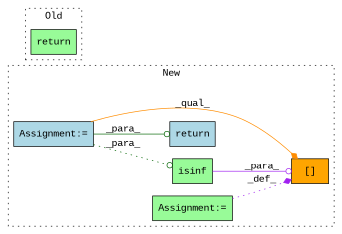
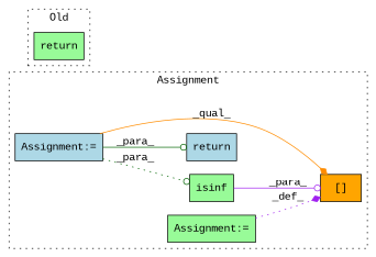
  digraph {
    rankdir=LR
    fontname="Liberation Mono"
    node [a=7 l=1 shape=box style=filled fillcolor=palegreen fontname="Liberation Mono"]
    edge [color=purple style=solid arrowhead=odot fontname="Liberation Mono"]
    n1 [a=32 l="6,1" label=isinf s="6010,6020"]
    n2 [label="Assignment:=" s=5981 fillcolor=lightblue]
    n3 [a=41 l=7 label=return s=6034 fillcolor=lightblue]
    n4 [a=2 l="5,1" label="[]" s="5999,6021" fillcolor=orange]
    n5 [label="Assignment:=" s=6022]
    n6 [a=41 l=7 label=return s=5888]
    subgraph cluster_1 {
-     label=New
+     label=Assignment
      style=dotted
      n1
      n2
      n3
      n4
      n5
    }
    subgraph cluster_2 {
      label=Old
      style=dotted
      n6
    }
    n1 -> n4 [label=_para_]
    n2 -> n1 [label=_para_ color=darkgreen style=dotted]
    n2 -> n3 [label=_para_ color=darkgreen]
    n2 -> n4 [label=_qual_ color=darkorange arrowhead=diamond]
    n5 -> n4 [label=_def_ style=dotted arrowhead=diamond]
  }
